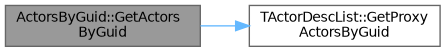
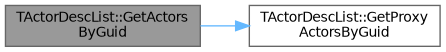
  digraph {
    rankdir=LR
    node [fontname=Helvetica fontsize=10 shape=box style=filled]
-   n1 [color=gray40 fillcolor=grey60 fontcolor=black height=0.2 label="ActorsByGuid::GetActors\lByGuid" width=0.4]
+   n1 [color=gray40 fillcolor=grey60 fontcolor=black height=0.2 label="TActorDescList::GetActors\lByGuid" width=0.4]
    n2 [color=grey40 fillcolor=white height=0.2 label="TActorDescList::GetProxy\lActorsByGuid" width=0.4]
    n1 -> n2 [color=steelblue1 fontname=Helvetica fontsize=10 labelfontname=Helvetica labelfontsize=10 style=solid]
  }
